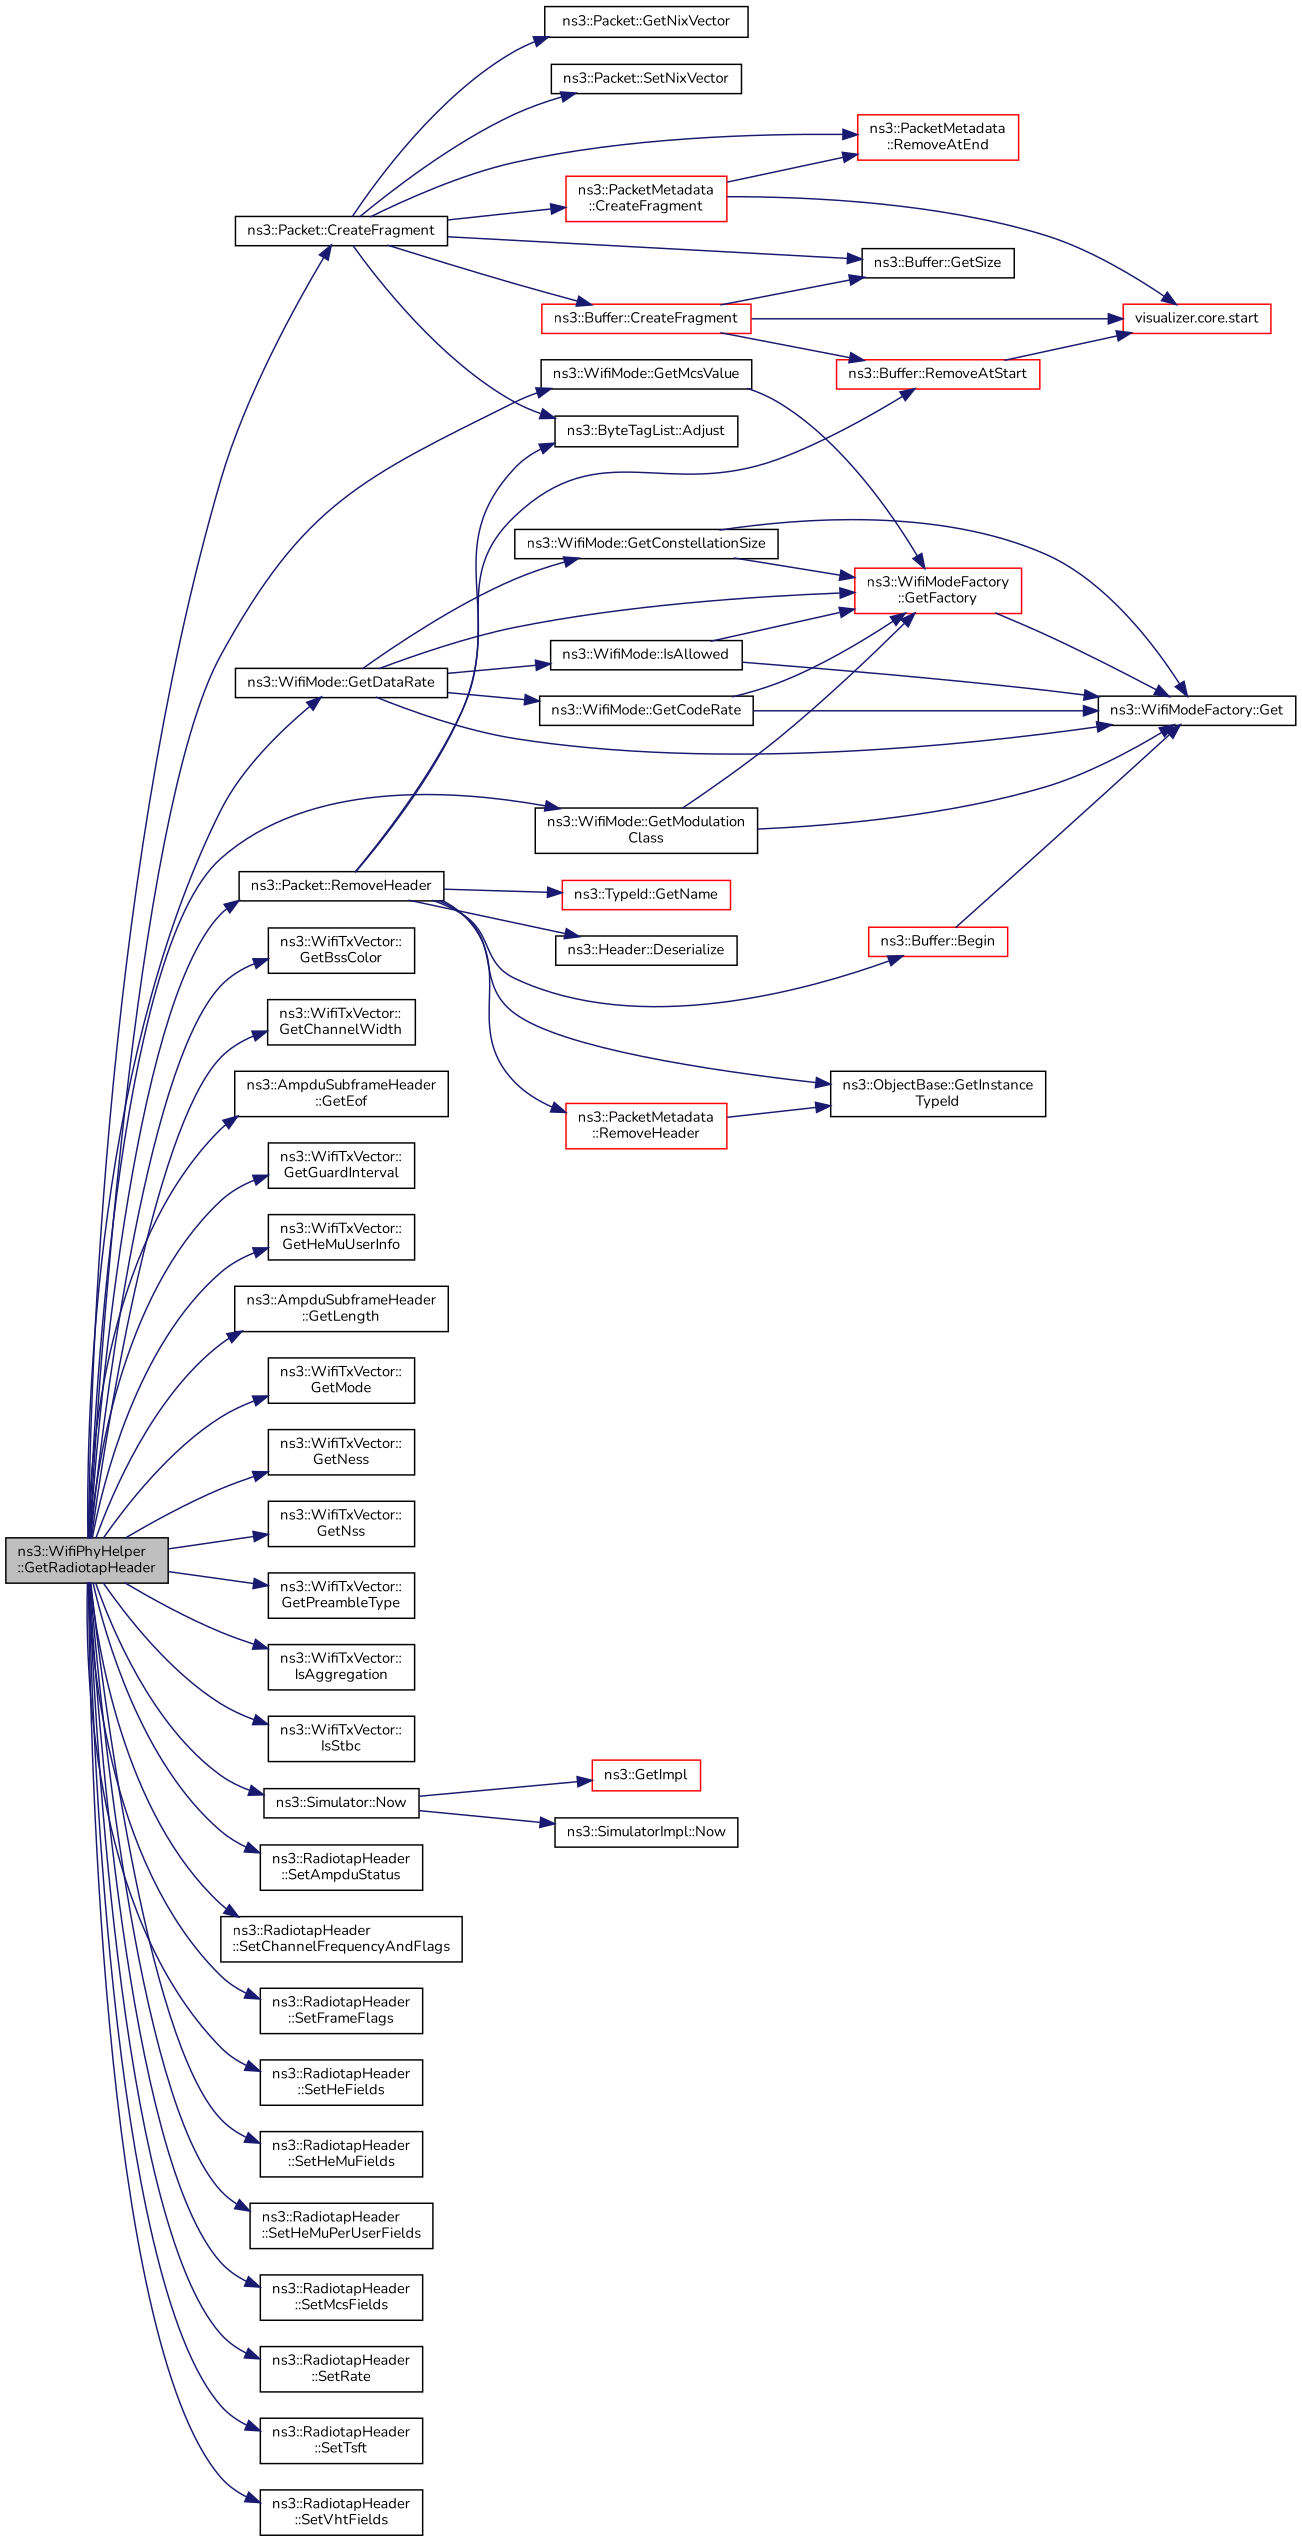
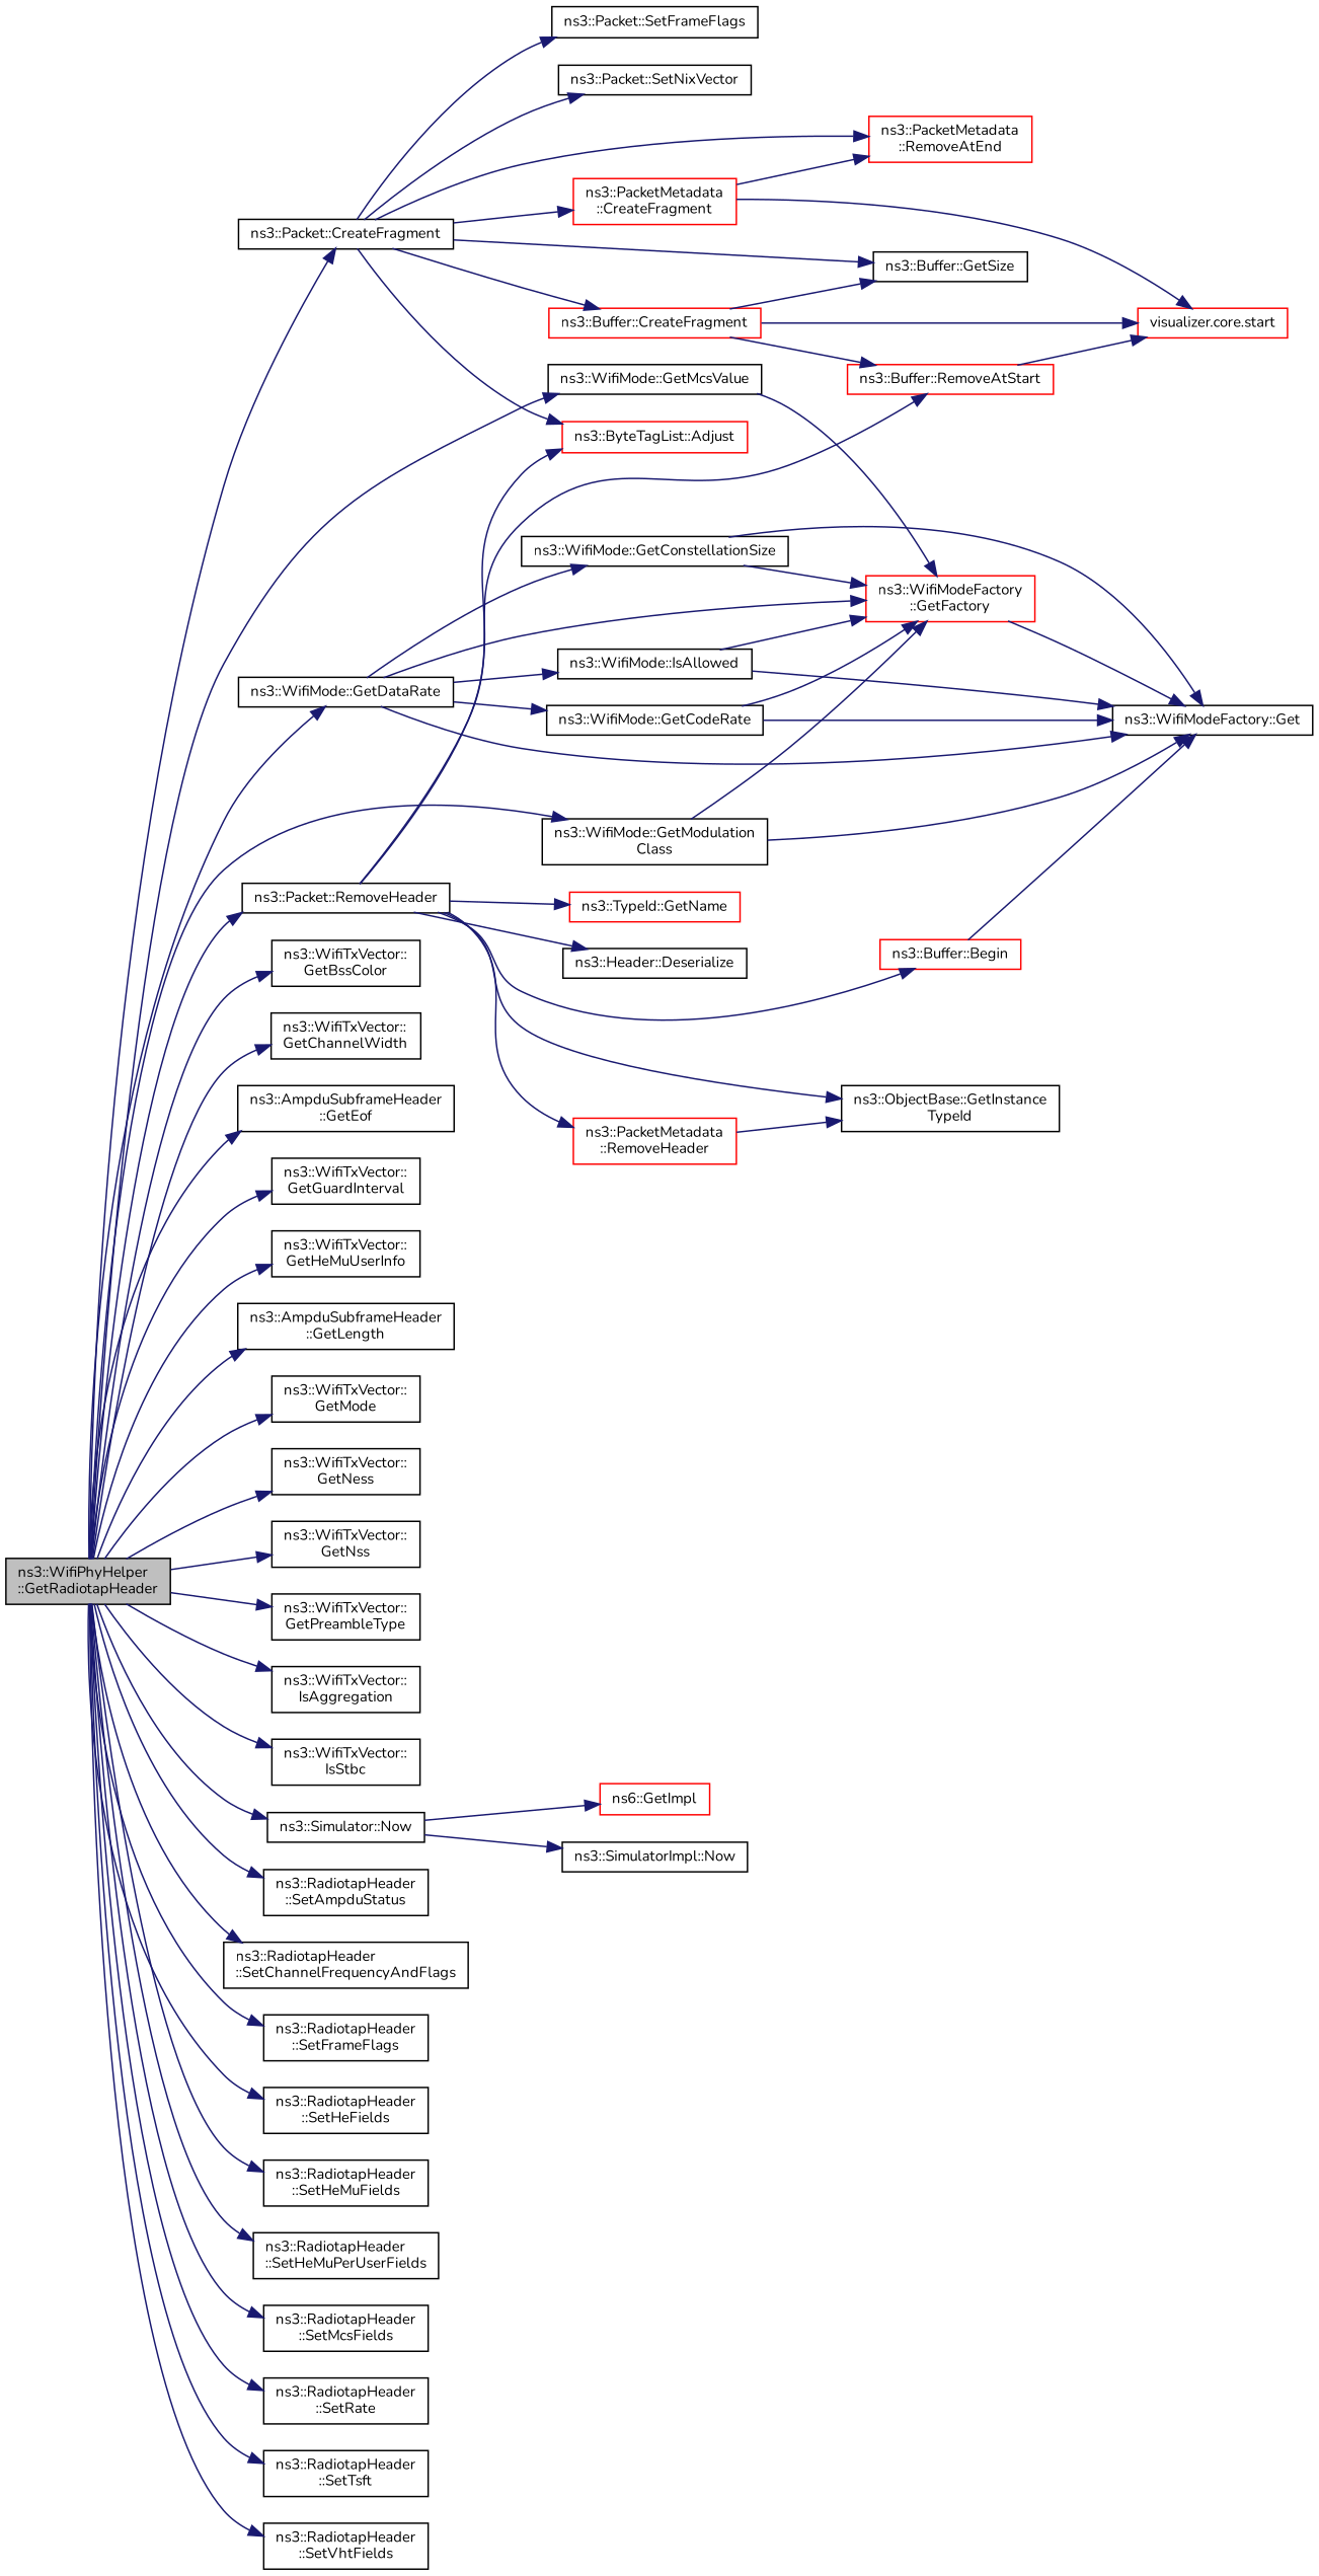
  digraph {
    fontname=Nunito
    rankdir=LR
    node [color=black fillcolor=white fontname=Nunito fontsize=10 shape=record style=filled]
    edge [color=midnightblue fontname=Nunito fontsize=10 labelfontname=Helvetica labelfontsize=10 style=solid]
    n1 [fillcolor=grey75 fontcolor=black height=0.2 label="ns3::WifiPhyHelper\l::GetRadiotapHeader" width=0.4]
    n2 [height=0.2 label="ns3::Packet::CreateFragment" width=0.4]
    n3 [height=0.2 label="ns3::WifiTxVector::\lGetBssColor" width=0.4]
    n4 [height=0.2 label="ns3::WifiTxVector::\lGetChannelWidth" width=0.4]
    n5 [height=0.2 label="ns3::WifiMode::GetDataRate" width=0.4]
    n6 [height=0.2 label="ns3::AmpduSubframeHeader\l::GetEof" width=0.4]
    n7 [height=0.2 label="ns3::WifiTxVector::\lGetGuardInterval" width=0.4]
    n8 [height=0.2 label="ns3::WifiTxVector::\lGetHeMuUserInfo" width=0.4]
    n9 [height=0.2 label="ns3::AmpduSubframeHeader\l::GetLength" width=0.4]
    n10 [height=0.2 label="ns3::WifiMode::GetMcsValue" width=0.4]
    n11 [height=0.2 label="ns3::WifiTxVector::\lGetMode" width=0.4]
    n12 [height=0.2 label="ns3::WifiMode::GetModulation\lClass" width=0.4]
    n13 [height=0.2 label="ns3::WifiTxVector::\lGetNess" width=0.4]
    n14 [height=0.2 label="ns3::WifiTxVector::\lGetNss" width=0.4]
    n15 [height=0.2 label="ns3::WifiTxVector::\lGetPreambleType" width=0.4]
    n16 [height=0.2 label="ns3::WifiTxVector::\lIsAggregation" width=0.4]
    n17 [height=0.2 label="ns3::WifiTxVector::\lIsStbc" width=0.4]
    n18 [height=0.2 label="ns3::Simulator::Now" width=0.4]
    n19 [height=0.2 label="ns3::Packet::RemoveHeader" width=0.4]
    n20 [height=0.2 label="ns3::RadiotapHeader\l::SetAmpduStatus" width=0.4]
    n21 [height=0.2 label="ns3::RadiotapHeader\l::SetChannelFrequencyAndFlags" width=0.4]
    n22 [height=0.2 label="ns3::RadiotapHeader\l::SetFrameFlags" width=0.4]
    n23 [height=0.2 label="ns3::RadiotapHeader\l::SetHeFields" width=0.4]
    n24 [height=0.2 label="ns3::RadiotapHeader\l::SetHeMuFields" width=0.4]
    n25 [height=0.2 label="ns3::RadiotapHeader\l::SetHeMuPerUserFields" width=0.4]
    n26 [height=0.2 label="ns3::RadiotapHeader\l::SetMcsFields" width=0.4]
    n27 [height=0.2 label="ns3::RadiotapHeader\l::SetRate" width=0.4]
    n28 [height=0.2 label="ns3::RadiotapHeader\l::SetTsft" width=0.4]
    n29 [height=0.2 label="ns3::RadiotapHeader\l::SetVhtFields" width=0.4]
-   n30 [height=0.2 label="ns3::ByteTagList::Adjust" width=0.4]
+   n30 [color=red height=0.2 label="ns3::ByteTagList::Adjust" width=0.4]
    n31 [color=red height=0.2 label="ns3::PacketMetadata\l::CreateFragment" width=0.4]
    n32 [color=red height=0.2 label="ns3::Buffer::CreateFragment" width=0.4]
    n33 [height=0.2 label="ns3::Buffer::GetSize" width=0.4]
-   n34 [height=0.2 label="ns3::Packet::GetNixVector" width=0.4]
+   n34 [height=0.2 label="ns3::Packet::SetFrameFlags" width=0.4]
    n35 [height=0.2 label="ns3::Packet::SetNixVector" width=0.4]
    n36 [color=red height=0.2 label="ns3::PacketMetadata\l::RemoveAtEnd" width=0.4]
    n37 [height=0.2 label="ns3::WifiModeFactory::Get" width=0.4]
    n38 [height=0.2 label="ns3::WifiMode::GetCodeRate" width=0.4]
    n39 [color=red height=0.2 label="ns3::WifiModeFactory\l::GetFactory" width=0.4]
    n40 [height=0.2 label="ns3::WifiMode::GetConstellationSize" width=0.4]
    n41 [height=0.2 label="ns3::WifiMode::IsAllowed" width=0.4]
-   n42 [color=red height=0.2 label="ns3::GetImpl" width=0.4]
+   n42 [color=red height=0.2 label="ns6::GetImpl" width=0.4]
    n43 [height=0.2 label="ns3::SimulatorImpl::Now" width=0.4]
    n44 [color=red height=0.2 label="ns3::Buffer::RemoveAtStart" width=0.4]
    n45 [color=red height=0.2 label="ns3::Buffer::Begin" width=0.4]
    n46 [height=0.2 label="ns3::Header::Deserialize" width=0.4]
    n47 [height=0.2 label="ns3::ObjectBase::GetInstance\lTypeId" width=0.4]
    n48 [color=red height=0.2 label="ns3::TypeId::GetName" width=0.4]
    n49 [color=red height=0.2 label="ns3::PacketMetadata\l::RemoveHeader" width=0.4]
    n50 [color=red height=0.2 label="visualizer.core.start" width=0.4]
    n1 -> n2
    n1 -> n3
    n1 -> n4
    n1 -> n5
    n1 -> n6
    n1 -> n7
    n1 -> n8
    n1 -> n9
    n1 -> n10
    n1 -> n11
    n1 -> n12
    n1 -> n13
    n1 -> n14
    n1 -> n15
    n1 -> n16
    n1 -> n17
    n1 -> n18
    n1 -> n19
    n1 -> n20
    n1 -> n21
    n1 -> n22
    n1 -> n23
    n1 -> n24
    n1 -> n25
    n1 -> n26
    n1 -> n27
    n1 -> n28
    n1 -> n29
    n2 -> n30
    n2 -> n31
    n2 -> n32
    n2 -> n33
    n2 -> n34
    n2 -> n35
    n2 -> n36
    n5 -> n37
    n5 -> n38
    n5 -> n39
    n5 -> n40
    n5 -> n41
    n10 -> n39
    n12 -> n37
    n12 -> n39
    n18 -> n42
    n18 -> n43
    n19 -> n30
    n19 -> n44
    n19 -> n45
    n19 -> n46
    n19 -> n47
    n19 -> n48
    n19 -> n49
    n31 -> n36
    n31 -> n50
    n32 -> n33
    n32 -> n44
    n32 -> n50
    n38 -> n37
    n38 -> n39
    n39 -> n37
    n40 -> n37
    n40 -> n39
    n41 -> n37
    n41 -> n39
    n44 -> n50
    n45 -> n37
    n49 -> n47
  }
